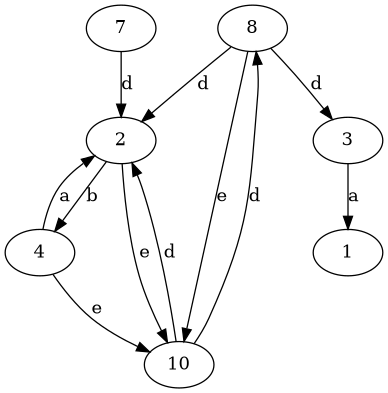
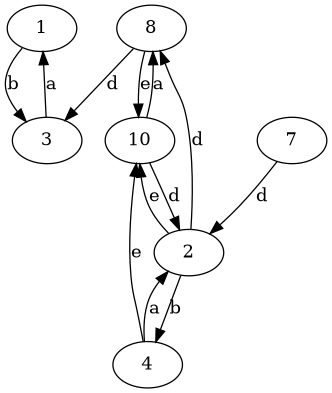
  strict digraph {
    1
    3
    2
    4
    8
    10
    7
+   1 -> 3 [label=b]
    3 -> 1 [label=a]
    2 -> 4 [label=b]
-   8 -> 2 [label=d]
+   2 -> 8 [label=d]
    2 -> 10 [label=e]
    4 -> 2 [label=a]
    4 -> 10 [label=e]
    8 -> 3 [label=d]
    8 -> 10 [label=e]
    10 -> 2 [label=d]
-   10 -> 8 [label=d]
+   10 -> 8 [label=a]
    7 -> 2 [label=d]
  }
